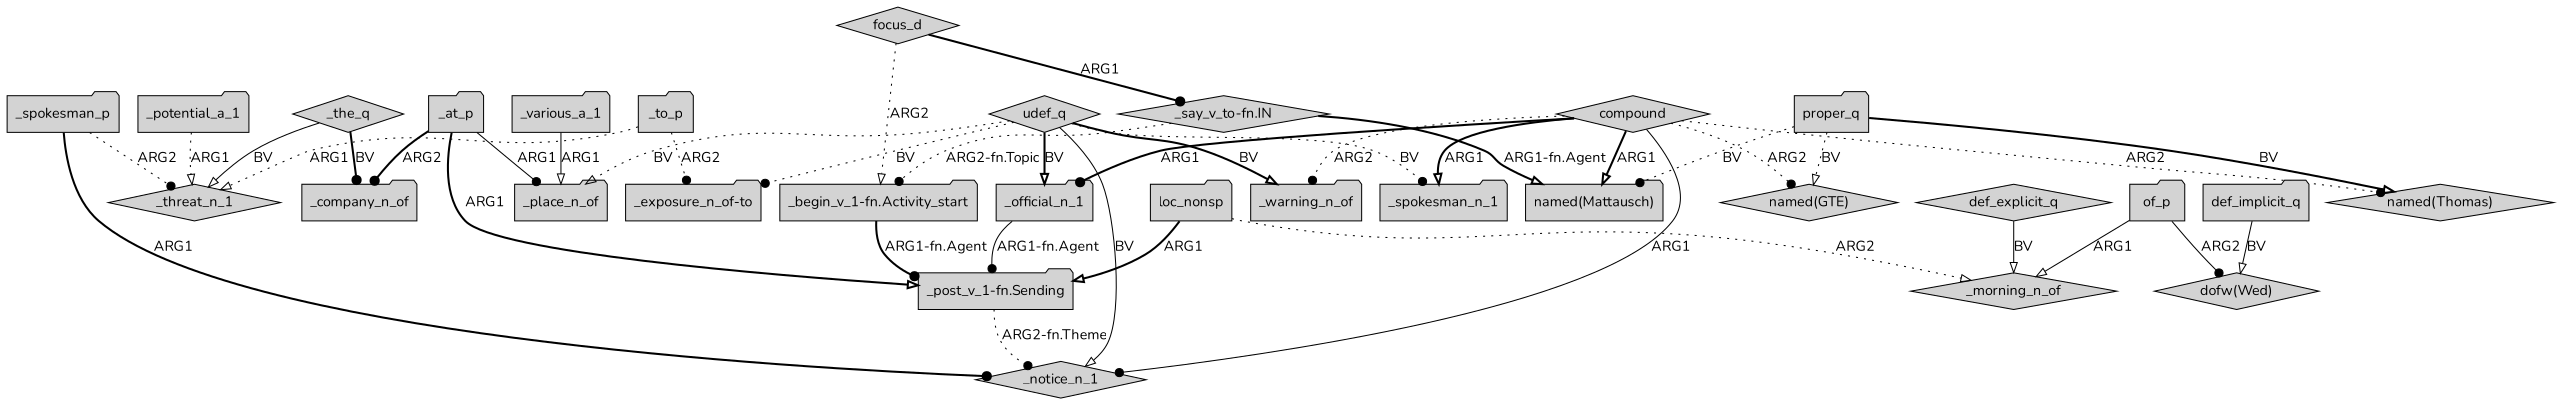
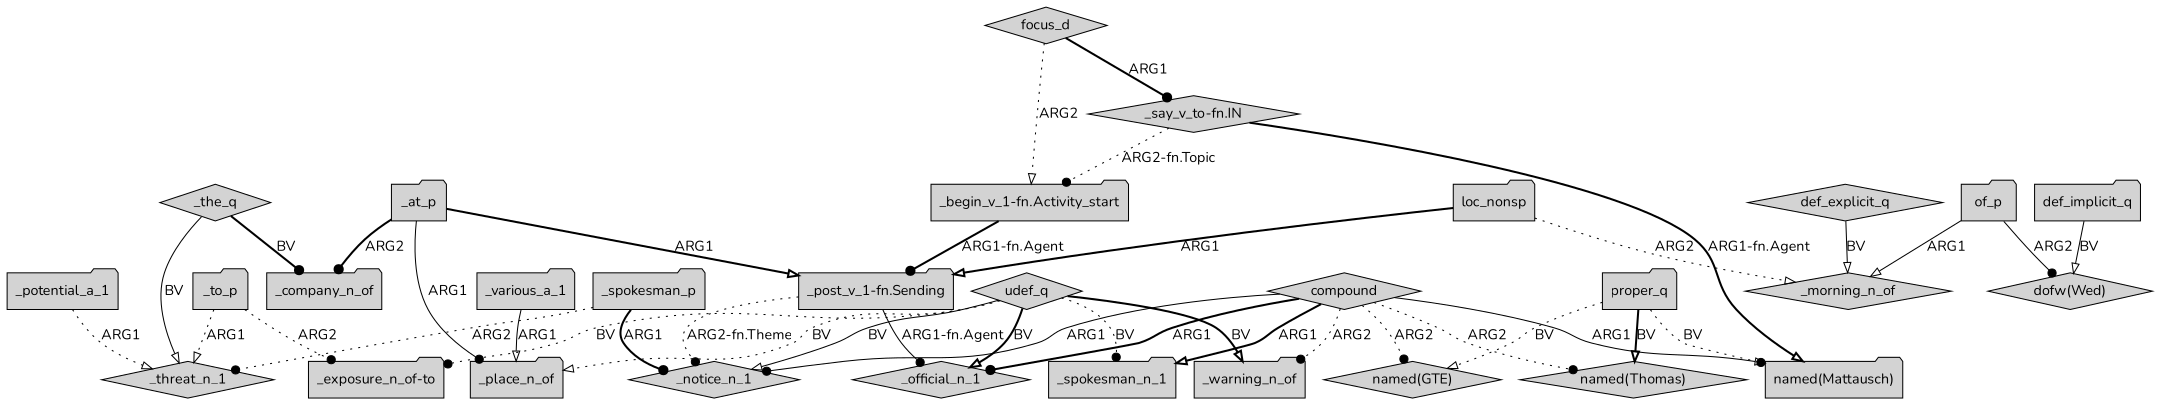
  digraph {
    fontname=Nunito
    node [fontname=Nunito shape=folder style=filled]
    edge [arrowhead=onormal fontname=Nunito style=dotted]
    _threat_n_1 [shape=diamond]
    _potential_a_1
    _at_p
    _place_n_of
    "_post_v_1-fn.Sending"
    _company_n_of
    _notice_n_1 [shape=diamond]
-   _official_n_1
+   _official_n_1 [shape=diamond]
    loc_nonsp
    _morning_n_of [shape=diamond]
    "named(GTE)" [shape=diamond]
    proper_q
    "named(Mattausch)"
    "named(Thomas)" [shape=diamond]
    of_p
    "dofw(Wed)" [shape=diamond]
    compound [shape=diamond]
    _warning_n_of
    _spokesman_n_1
    _the_q [shape=diamond]
    _to_p
    "_exposure_n_of-to"
    focus_d [shape=diamond]
    "_begin_v_1-fn.Activity_start"
    "_say_v_to-fn.IN" [shape=diamond]
    udef_q [shape=diamond]
    n27 [label=_spokesman_p]
    _various_a_1
    def_explicit_q [shape=diamond]
    def_implicit_q
    _potential_a_1 -> _threat_n_1 [label=ARG1]
    _at_p -> _place_n_of [arrowhead=dot label=ARG1 style=solid]
    _at_p -> "_post_v_1-fn.Sending" [label=ARG1 style=bold]
    _at_p -> _company_n_of [arrowhead=dot label=ARG2 style=bold]
    "_post_v_1-fn.Sending" -> _notice_n_1 [arrowhead=dot label="ARG2-fn.Theme"]
-   _official_n_1 -> "_post_v_1-fn.Sending" [arrowhead=dot label="ARG1-fn.Agent" style=solid]
+   "_post_v_1-fn.Sending" -> _official_n_1 [arrowhead=dot label="ARG1-fn.Agent" style=solid]
    loc_nonsp -> "_post_v_1-fn.Sending" [label=ARG1 style=bold]
    loc_nonsp -> _morning_n_of [label=ARG2]
    proper_q -> "named(GTE)" [label=BV]
    proper_q -> "named(Mattausch)" [arrowhead=dot label=BV]
    proper_q -> "named(Thomas)" [label=BV style=bold]
    of_p -> _morning_n_of [label=ARG1 style=solid]
    of_p -> "dofw(Wed)" [arrowhead=dot label=ARG2 style=solid]
    compound -> _notice_n_1 [arrowhead=dot label=ARG1 style=solid]
    compound -> _official_n_1 [arrowhead=dot label=ARG1 style=bold]
    compound -> "named(GTE)" [arrowhead=dot label=ARG2]
-   compound -> "named(Mattausch)" [label=ARG1 style=bold]
+   compound -> "named(Mattausch)" [label=ARG1 style=solid]
    compound -> "named(Thomas)" [arrowhead=dot label=ARG2]
    compound -> _warning_n_of [arrowhead=dot label=ARG2]
    compound -> _spokesman_n_1 [label=ARG1 style=bold]
    _the_q -> _threat_n_1 [label=BV style=solid]
    _the_q -> _company_n_of [arrowhead=dot label=BV style=bold]
    _to_p -> _threat_n_1 [label=ARG1]
    _to_p -> "_exposure_n_of-to" [arrowhead=dot label=ARG2]
    focus_d -> "_begin_v_1-fn.Activity_start" [label=ARG2]
    focus_d -> "_say_v_to-fn.IN" [arrowhead=dot label=ARG1 style=bold]
    "_begin_v_1-fn.Activity_start" -> "_post_v_1-fn.Sending" [arrowhead=dot label="ARG1-fn.Agent" style=bold]
    "_say_v_to-fn.IN" -> "named(Mattausch)" [label="ARG1-fn.Agent" style=bold]
    "_say_v_to-fn.IN" -> "_begin_v_1-fn.Activity_start" [arrowhead=dot label="ARG2-fn.Topic"]
    udef_q -> _place_n_of [label=BV]
    udef_q -> _notice_n_1 [label=BV style=solid]
    udef_q -> _official_n_1 [label=BV style=bold]
    udef_q -> _warning_n_of [label=BV style=bold]
    udef_q -> _spokesman_n_1 [arrowhead=dot label=BV]
    udef_q -> "_exposure_n_of-to" [arrowhead=dot label=BV]
    n27 -> _threat_n_1 [arrowhead=dot label=ARG2]
    n27 -> _notice_n_1 [arrowhead=dot label=ARG1 style=bold]
    _various_a_1 -> _place_n_of [label=ARG1 style=solid]
    def_explicit_q -> _morning_n_of [label=BV style=solid]
    def_implicit_q -> "dofw(Wed)" [label=BV style=solid]
  }
